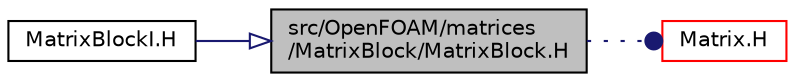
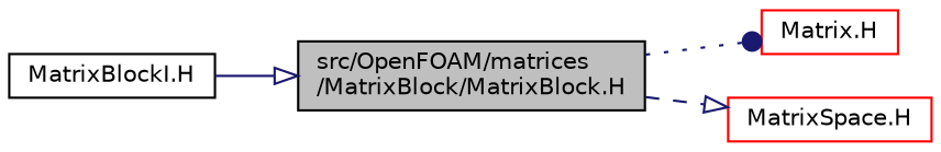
  digraph {
    rankdir=LR
    node [color=black fontname=Helvetica fontsize=10 shape=record]
    edge [arrowhead=onormal color=midnightblue fontname=Helvetica fontsize=10 labelfontname=Helvetica labelfontsize=10]
    n1 [fillcolor=grey75 fontcolor=black height=0.2 label="src/OpenFOAM/matrices\l/MatrixBlock/MatrixBlock.H" style=filled width=0.4]
    n2 [color=red height=0.2 label="Matrix.H" width=0.4]
+   n3 [color=red height=0.2 label="MatrixSpace.H" width=0.4]
    n4 [height=0.2 label="MatrixBlockI.H" width=0.4]
    n1 -> n2 [arrowhead=dot style=dotted]
+   n1 -> n3 [style=dashed]
    n4 -> n1 [style=solid]
  }
